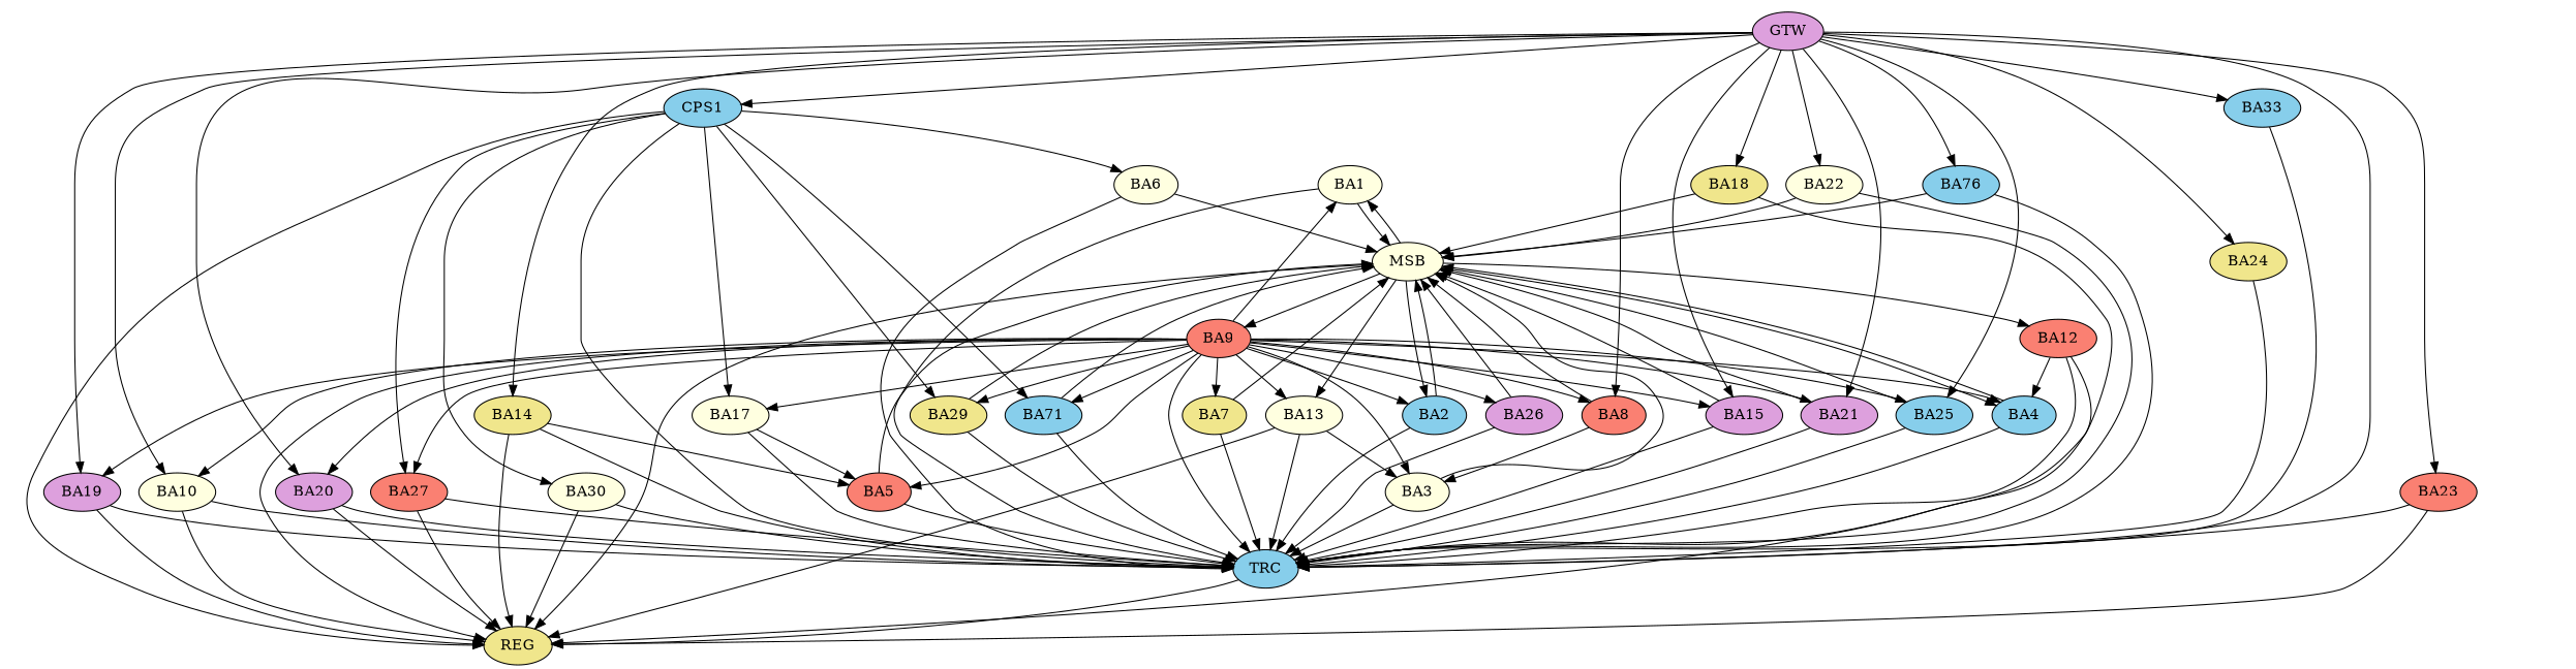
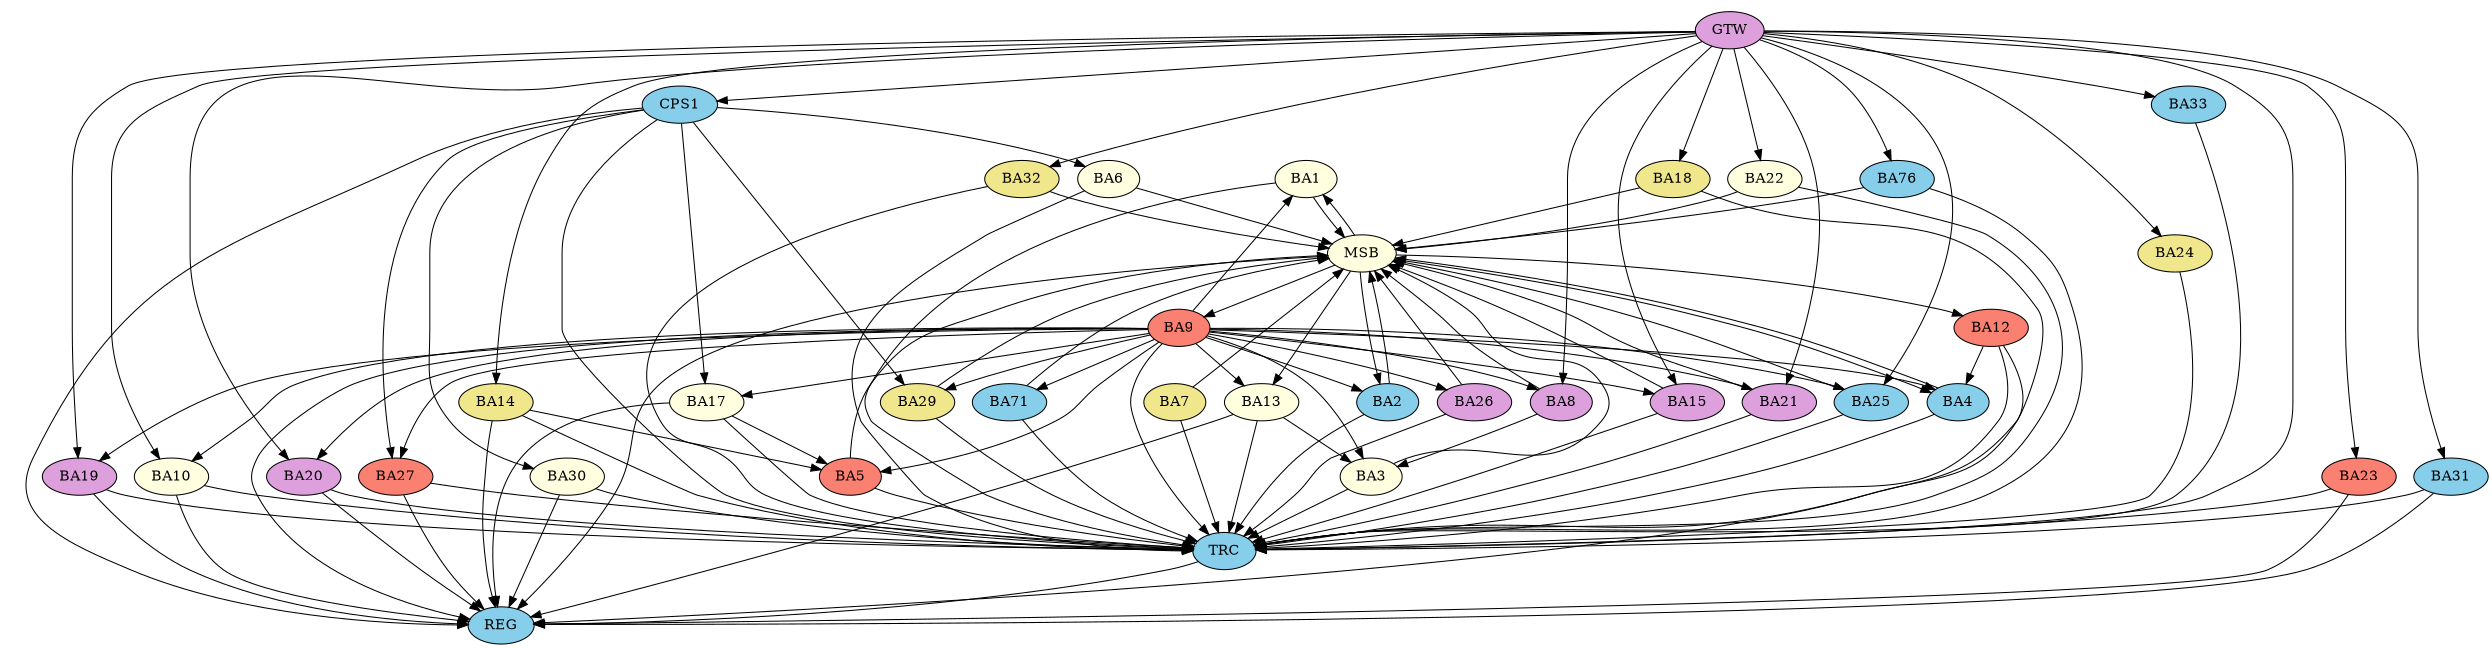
  strict digraph {
    node [fillcolor=lightyellow style=filled]
    n1 [label=BA1]
    n2 [label=MSB]
    n3 [fillcolor=skyblue label=TRC]
    n4 [fillcolor=skyblue label=BA2]
    n5 [fillcolor=skyblue label=BA4]
    n6 [fillcolor=salmon label=BA9]
    n7 [label=BA13]
-   n8 [fillcolor=khaki label=REG]
+   n8 [fillcolor=skyblue label=REG]
    n9 [fillcolor=salmon label=BA12]
    n10 [label=BA3]
    n11 [fillcolor=salmon label=BA5]
    n12 [label=BA6]
    n13 [fillcolor=khaki label=BA7]
-   n14 [fillcolor=salmon label=BA8]
+   n14 [fillcolor=plum label=BA8]
    n15 [label=BA10]
    n16 [fillcolor=skyblue label=BA71]
    n17 [fillcolor=plum label=BA15]
    n18 [fillcolor=plum label=BA19]
    n19 [fillcolor=plum label=BA20]
    n20 [fillcolor=plum label=BA21]
    n21 [fillcolor=skyblue label=BA25]
    n22 [fillcolor=plum label=BA26]
    n23 [fillcolor=salmon label=BA27]
    n24 [fillcolor=khaki label=BA29]
    n25 [label=BA17]
+   n26 [fillcolor=khaki label=BA32]
    n27 [fillcolor=khaki label=BA14]
    n28 [fillcolor=skyblue label=BA76]
    n29 [fillcolor=khaki label=BA18]
    n30 [label=BA22]
    n31 [fillcolor=salmon label=BA23]
    n32 [fillcolor=khaki label=BA24]
    n33 [label=BA30]
+   n34 [fillcolor=skyblue label=BA31]
    n35 [fillcolor=skyblue label=BA33]
    n36 [fillcolor=skyblue label=CPS1]
    n37 [fillcolor=plum label=GTW]
    n1 -> n2
    n1 -> n3
    n2 -> n1
    n2 -> n4
    n2 -> n5
    n2 -> n6
    n2 -> n7
    n2 -> n8
    n2 -> n9
    n3 -> n8
    n4 -> n2
    n4 -> n3
    n5 -> n2
    n5 -> n3
    n6 -> n1
    n6 -> n3
    n6 -> n4
    n6 -> n5
    n6 -> n7
    n6 -> n8
    n6 -> n10
    n6 -> n11
-   n6 -> n13
    n6 -> n14
    n6 -> n15
    n6 -> n16
    n6 -> n17
    n6 -> n18
    n6 -> n19
    n6 -> n20
    n6 -> n21
    n6 -> n22
    n6 -> n23
    n6 -> n24
    n6 -> n25
    n7 -> n3
    n7 -> n8
    n7 -> n10
    n9 -> n3
    n9 -> n5
    n9 -> n8
    n10 -> n2
    n10 -> n3
    n11 -> n2
    n11 -> n3
    n12 -> n2
    n12 -> n3
    n13 -> n2
    n13 -> n3
    n14 -> n2
    n14 -> n10
    n15 -> n3
    n15 -> n8
    n16 -> n2
    n16 -> n3
    n17 -> n2
    n17 -> n3
    n18 -> n3
    n18 -> n8
    n19 -> n3
    n19 -> n8
    n20 -> n2
    n20 -> n3
    n21 -> n2
    n21 -> n3
    n22 -> n2
    n22 -> n3
    n23 -> n3
    n23 -> n8
    n24 -> n2
    n24 -> n3
    n25 -> n3
+   n25 -> n8
    n25 -> n11
+   n26 -> n2
+   n26 -> n3
    n27 -> n3
    n27 -> n8
    n27 -> n11
    n28 -> n2
    n28 -> n3
    n29 -> n2
    n29 -> n3
    n30 -> n2
    n30 -> n3
    n31 -> n3
    n31 -> n8
    n32 -> n3
    n33 -> n3
    n33 -> n8
+   n34 -> n3
+   n34 -> n8
    n35 -> n3
    n36 -> n3
    n36 -> n8
    n36 -> n12
-   n36 -> n16
    n36 -> n23
    n36 -> n24
    n36 -> n25
    n36 -> n33
    n37 -> n3
    n37 -> n14
    n37 -> n15
    n37 -> n17
    n37 -> n18
    n37 -> n19
    n37 -> n20
    n37 -> n21
+   n37 -> n26
    n37 -> n27
    n37 -> n28
    n37 -> n29
    n37 -> n30
    n37 -> n31
    n37 -> n32
+   n37 -> n34
    n37 -> n35
    n37 -> n36
  }
